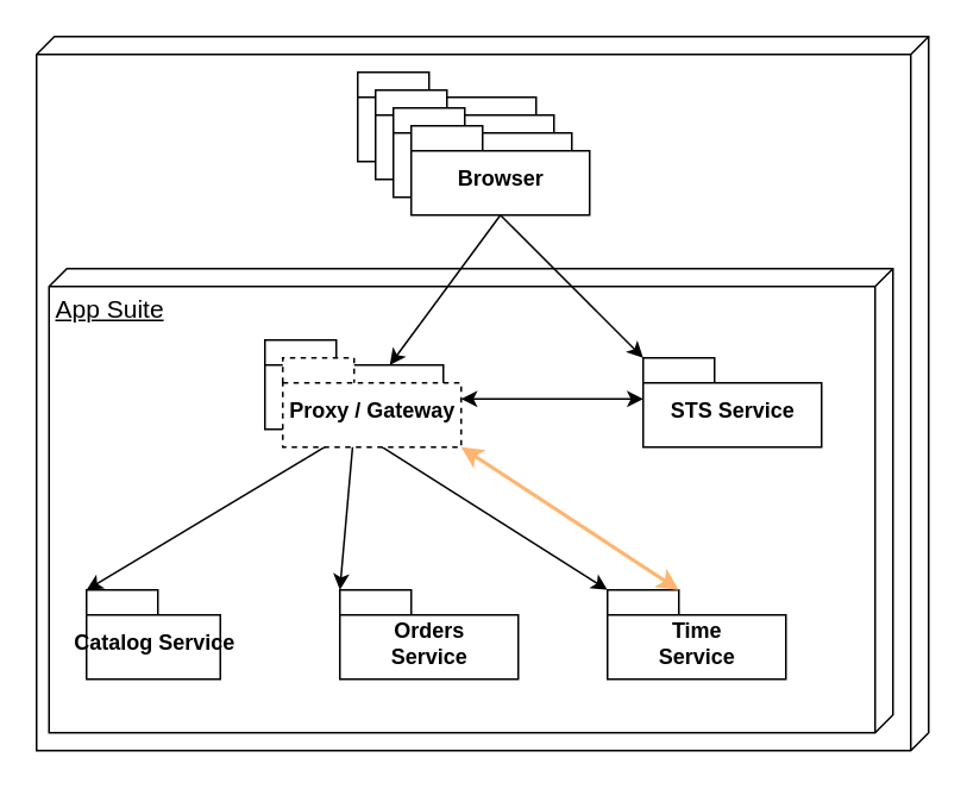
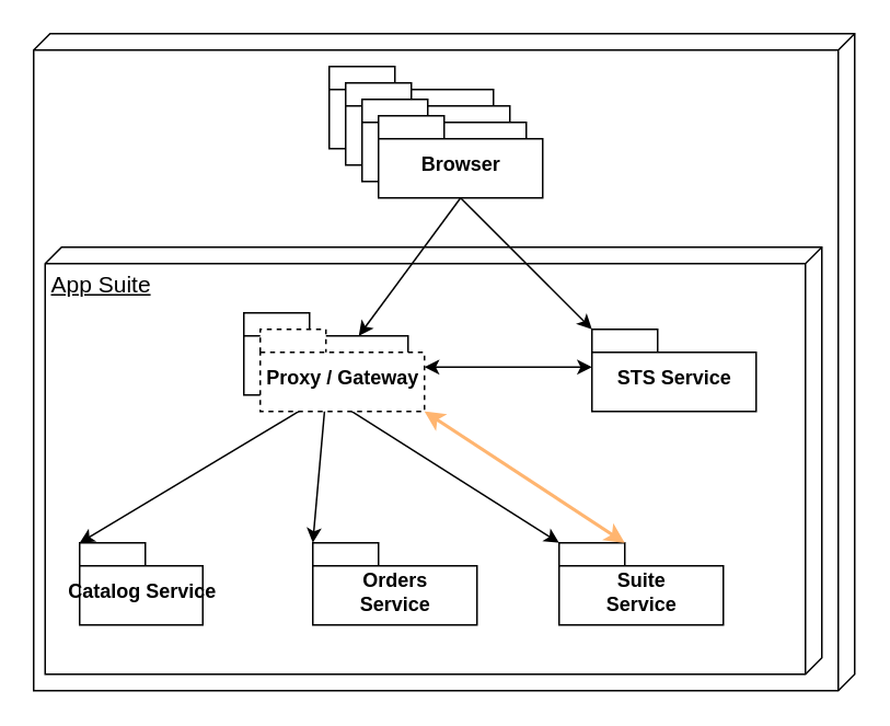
  <mxCell id="0" />
  <mxCell id="1" parent="0" />
  <mxCell id="2" value="" style="verticalAlign=top;align=left;spacingTop=8;spacingLeft=2;spacingRight=12;shape=cube;size=10;direction=south;fontStyle=4;html=1;" parent="1" vertex="1"><mxGeometry x="20" y="20" width="500" height="400" as="geometry" /></mxCell>
  <mxCell id="3" value="&lt;font style=&quot;font-size: 14px&quot;&gt;App Suite&lt;/font&gt;" style="verticalAlign=top;align=left;spacingTop=8;spacingLeft=2;spacingRight=12;shape=cube;size=10;direction=south;fontStyle=4;html=1;" parent="1" vertex="1"><mxGeometry x="27" y="150" width="473" height="260" as="geometry" /></mxCell>
  <mxCell id="4" value="STS Service" style="shape=folder;fontStyle=1;spacingTop=10;tabWidth=40;tabHeight=14;tabPosition=left;html=1;" parent="1" vertex="1"><mxGeometry x="360" y="200" width="100" height="50" as="geometry" /></mxCell>
  <mxCell id="5" value="Browser" style="shape=folder;fontStyle=1;spacingTop=10;tabWidth=40;tabHeight=14;tabPosition=left;html=1;" parent="1" vertex="1"><mxGeometry x="200" y="40" width="100" height="50" as="geometry" /></mxCell>
  <mxCell id="6" value="Browser" style="shape=folder;fontStyle=1;spacingTop=10;tabWidth=40;tabHeight=14;tabPosition=left;html=1;" parent="1" vertex="1"><mxGeometry x="210" y="50" width="100" height="50" as="geometry" /></mxCell>
  <mxCell id="7" value="Browser" style="shape=folder;fontStyle=1;spacingTop=10;tabWidth=40;tabHeight=14;tabPosition=left;html=1;" parent="1" vertex="1"><mxGeometry x="220" y="60" width="100" height="50" as="geometry" /></mxCell>
  <mxCell id="8" value="Browser" style="shape=folder;fontStyle=1;spacingTop=10;tabWidth=40;tabHeight=14;tabPosition=left;html=1;" parent="1" vertex="1"><mxGeometry x="230" y="70" width="100" height="50" as="geometry" /></mxCell>
  <mxCell id="9" value="API Gateway" style="shape=folder;fontStyle=1;spacingTop=10;tabWidth=40;tabHeight=14;tabPosition=left;html=1;" parent="1" vertex="1"><mxGeometry x="148" y="190" width="100" height="50" as="geometry" /></mxCell>
  <mxCell id="10" value="Catalog Service" style="shape=folder;fontStyle=1;spacingTop=10;tabWidth=40;tabHeight=14;tabPosition=left;html=1;" parent="1" vertex="1"><mxGeometry x="48" y="330" width="75" height="50" as="geometry" /></mxCell>
  <mxCell id="11" value="Orders&lt;br&gt;Service" style="shape=folder;fontStyle=1;spacingTop=10;tabWidth=40;tabHeight=14;tabPosition=left;html=1;" parent="1" vertex="1"><mxGeometry x="190" y="330" width="100" height="50" as="geometry" /></mxCell>
- <mxCell id="12" value="Time&lt;br&gt;Service" style="shape=folder;fontStyle=1;spacingTop=10;tabWidth=40;tabHeight=14;tabPosition=left;html=1;" parent="1" vertex="1"><mxGeometry x="340" y="330" width="100" height="50" as="geometry" /></mxCell>
+ <mxCell id="12" value="Suite&lt;br&gt;Service" style="shape=folder;fontStyle=1;spacingTop=10;tabWidth=40;tabHeight=14;tabPosition=left;html=1;" parent="1" vertex="1"><mxGeometry x="340" y="330" width="100" height="50" as="geometry" /></mxCell>
  <mxCell id="13" value="" style="endArrow=classic;startArrow=classic;html=1;entryX=0.5;entryY=1;entryDx=0;entryDy=0;entryPerimeter=0;exitX=0;exitY=0;exitDx=0;exitDy=0;exitPerimeter=0;" parent="1" source="10" target="9" edge="1"><mxGeometry width="50" height="50" relative="1" as="geometry"><mxPoint x="80" y="590" as="sourcePoint" /><mxPoint x="130" y="540" as="targetPoint" /></mxGeometry></mxCell>
  <mxCell id="14" value="" style="endArrow=classic;startArrow=classic;html=1;entryX=0.5;entryY=1;entryDx=0;entryDy=0;entryPerimeter=0;exitX=0;exitY=0;exitDx=0;exitDy=0;exitPerimeter=0;" parent="1" source="11" target="9" edge="1"><mxGeometry width="50" height="50" relative="1" as="geometry"><mxPoint x="125" y="284" as="sourcePoint" /><mxPoint x="208" y="250" as="targetPoint" /></mxGeometry></mxCell>
  <mxCell id="15" value="" style="endArrow=classic;startArrow=classic;html=1;entryX=0.5;entryY=1;entryDx=0;entryDy=0;entryPerimeter=0;exitX=0;exitY=0;exitDx=0;exitDy=0;exitPerimeter=0;" parent="1" source="12" target="9" edge="1"><mxGeometry width="50" height="50" relative="1" as="geometry"><mxPoint x="135" y="294" as="sourcePoint" /><mxPoint x="218" y="260" as="targetPoint" /></mxGeometry></mxCell>
  <mxCell id="16" value="" style="endArrow=classic;html=1;entryX=0;entryY=0;entryDx=0;entryDy=0;entryPerimeter=0;exitX=0.5;exitY=1;exitDx=0;exitDy=0;exitPerimeter=0;" parent="1" source="8" target="4" edge="1"><mxGeometry width="50" height="50" relative="1" as="geometry"><mxPoint x="20" y="560" as="sourcePoint" /><mxPoint x="70" y="510" as="targetPoint" /></mxGeometry></mxCell>
  <mxCell id="17" value="" style="endArrow=classic;startArrow=classic;html=1;entryX=0;entryY=0;entryDx=0;entryDy=23;entryPerimeter=0;exitX=0;exitY=0;exitDx=100;exitDy=23;exitPerimeter=0;" parent="1" source="19" target="4" edge="1"><mxGeometry width="50" height="50" relative="1" as="geometry"><mxPoint x="20" y="560" as="sourcePoint" /><mxPoint x="70" y="510" as="targetPoint" /></mxGeometry></mxCell>
  <mxCell id="18" value="" style="endArrow=classic;html=1;exitX=0.5;exitY=1;exitDx=0;exitDy=0;exitPerimeter=0;entryX=0;entryY=0;entryDx=70;entryDy=14;entryPerimeter=0;" parent="1" source="8" target="9" edge="1"><mxGeometry width="50" height="50" relative="1" as="geometry"><mxPoint x="478" y="160" as="sourcePoint" /><mxPoint x="328" y="112" as="targetPoint" /></mxGeometry></mxCell>
  <mxCell id="19" value="Proxy / Gateway" style="shape=folder;fontStyle=1;spacingTop=10;tabWidth=40;tabHeight=14;tabPosition=left;html=1;dashed=1;" parent="1" vertex="1"><mxGeometry x="158" y="200" width="100" height="50" as="geometry" /></mxCell>
  <mxCell id="20" value="" style="endArrow=classic;startArrow=classic;html=1;entryX=0;entryY=0;entryDx=100;entryDy=50;entryPerimeter=0;exitX=0;exitY=0;exitDx=40;exitDy=0;exitPerimeter=0;strokeColor=#FFB570;strokeWidth=2;" parent="1" source="12" target="19" edge="1"><mxGeometry width="50" height="50" relative="1" as="geometry"><mxPoint x="414" y="340" as="sourcePoint" /><mxPoint x="380" y="290" as="targetPoint" /></mxGeometry></mxCell>
